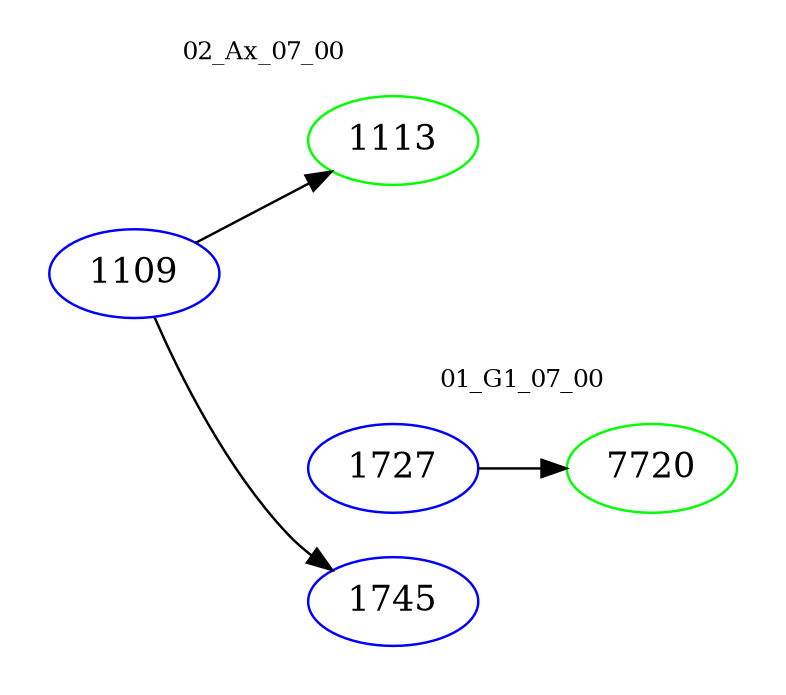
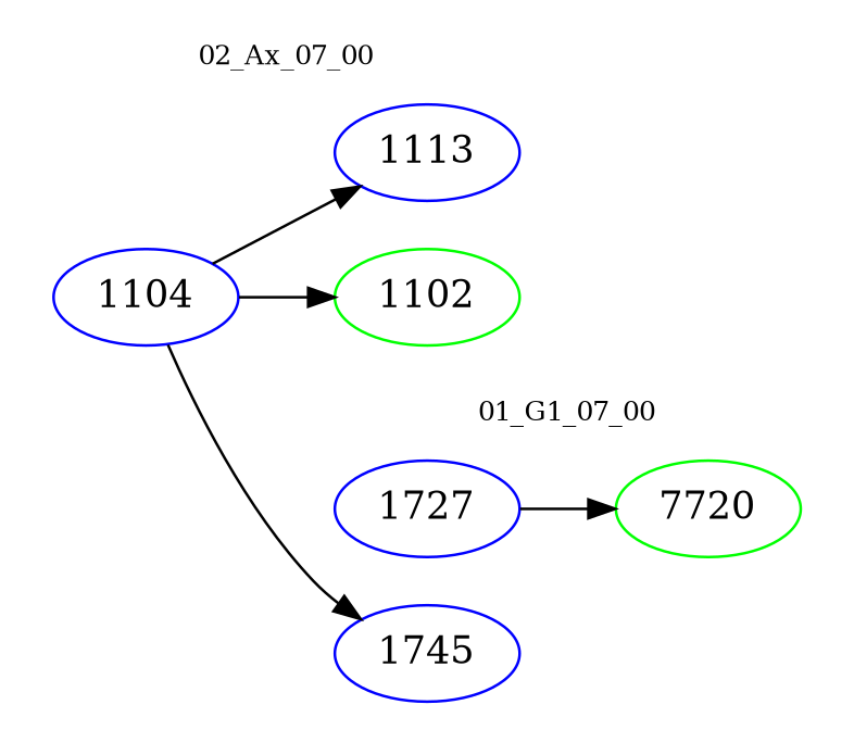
  digraph {
    rankdir=LR
    node [color=blue]
    edge [color=black]
-   n1 [label=1109]
-   n3 [color=green label=1113]
+   n1 [label=1104]
+   n2 [color=green label=1102]
+   n3 [label=1113]
    n4 [label=1727]
    n5 [color=green label=7720]
    n6 [label=1745]
    subgraph cluster_1 {
      color=white
      fontsize=10
      label="02_Ax_07_00"
      n1
+     n2
      n3
    }
    subgraph cluster_2 {
      color=white
      fontsize=10
      label="01_G1_07_00"
      n4
      n5
      n6
    }
+   n1 -> n2
    n1 -> n3
    n1 -> n6
    n4 -> n5
  }
